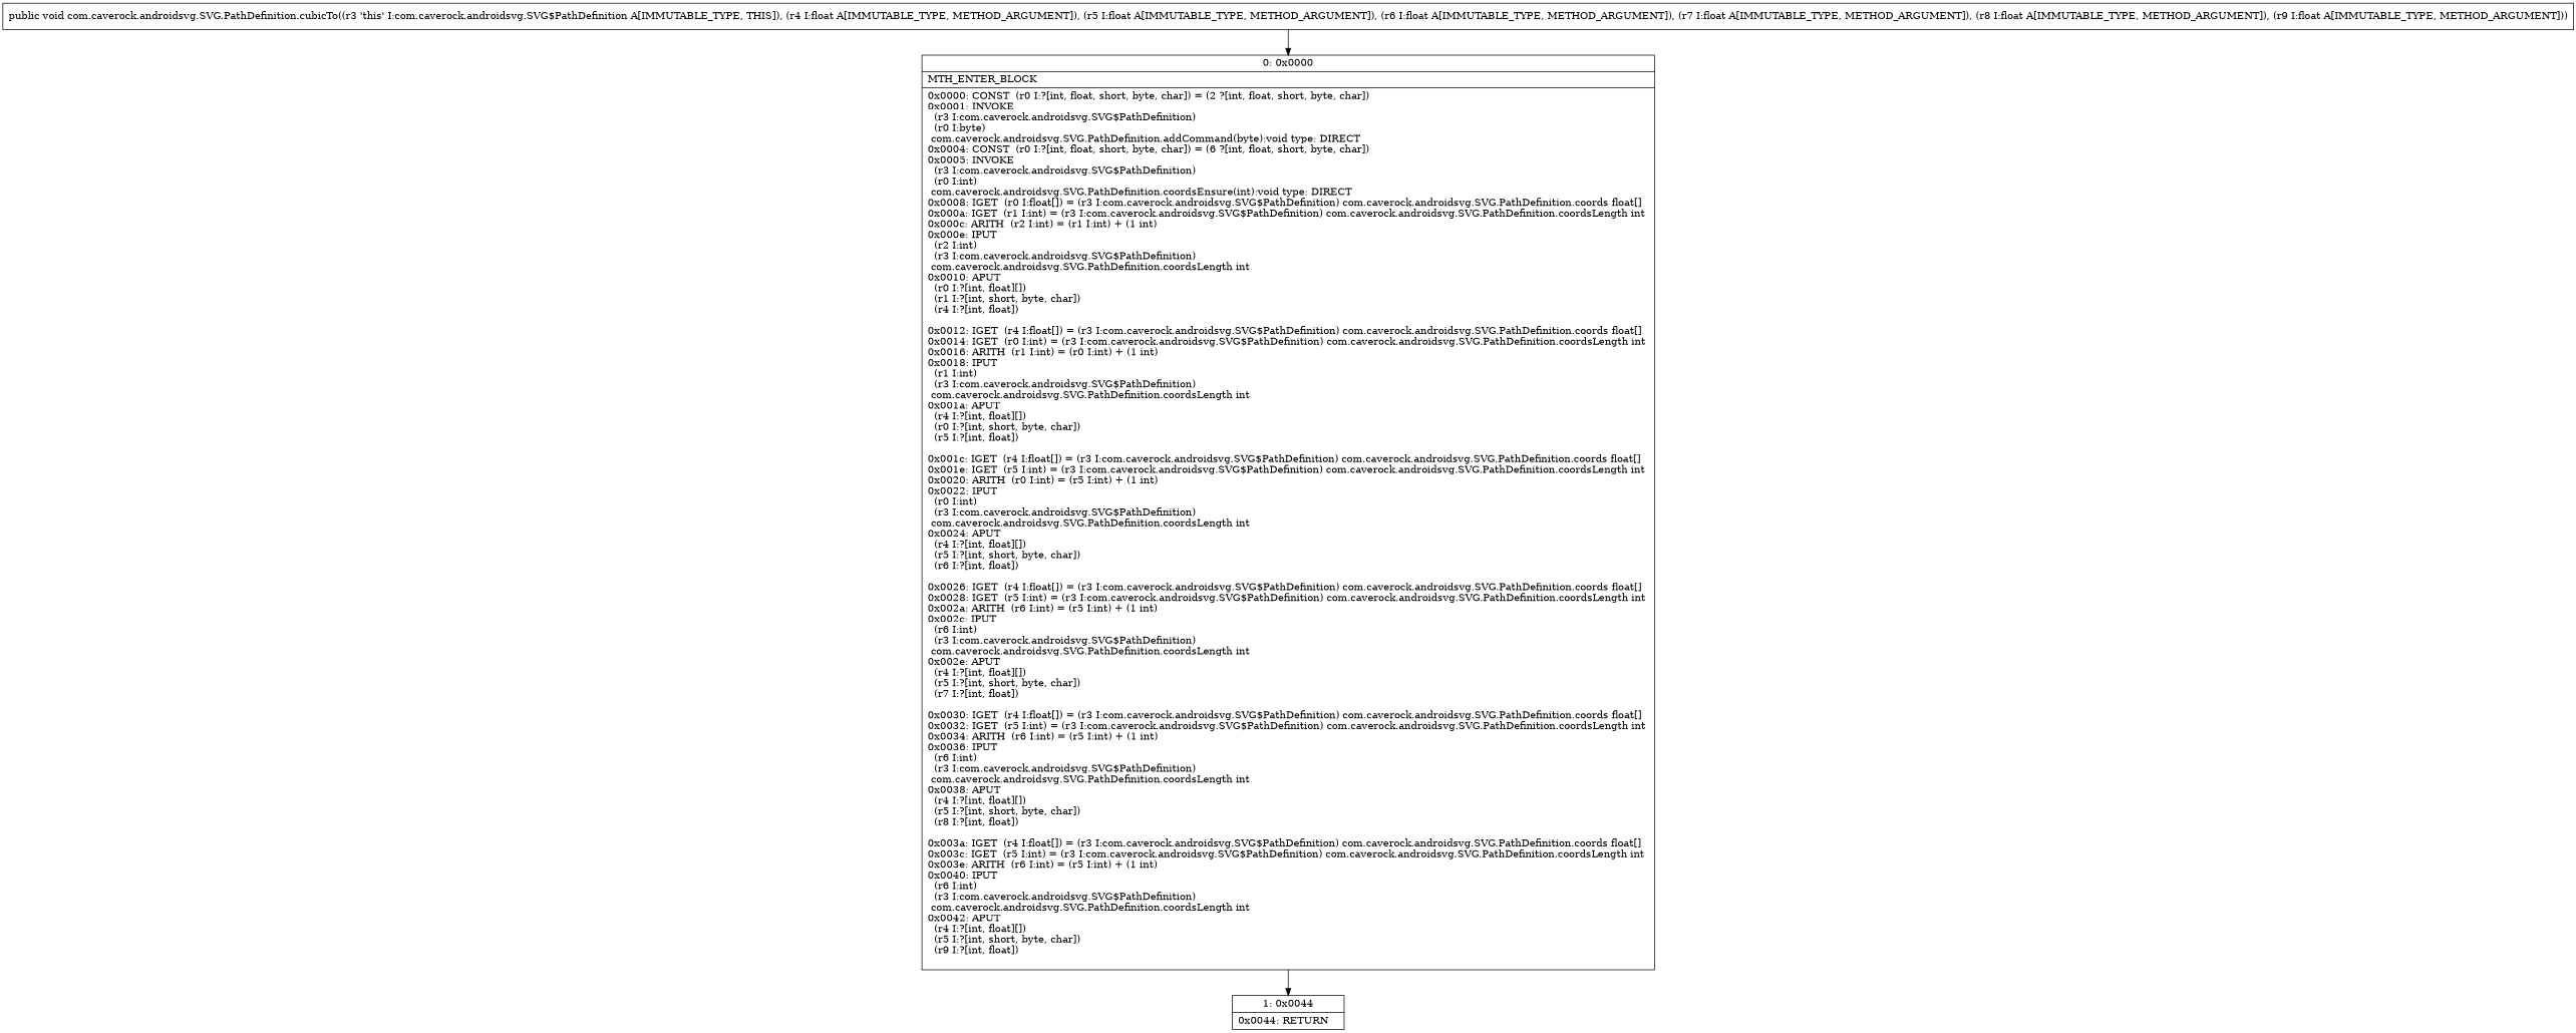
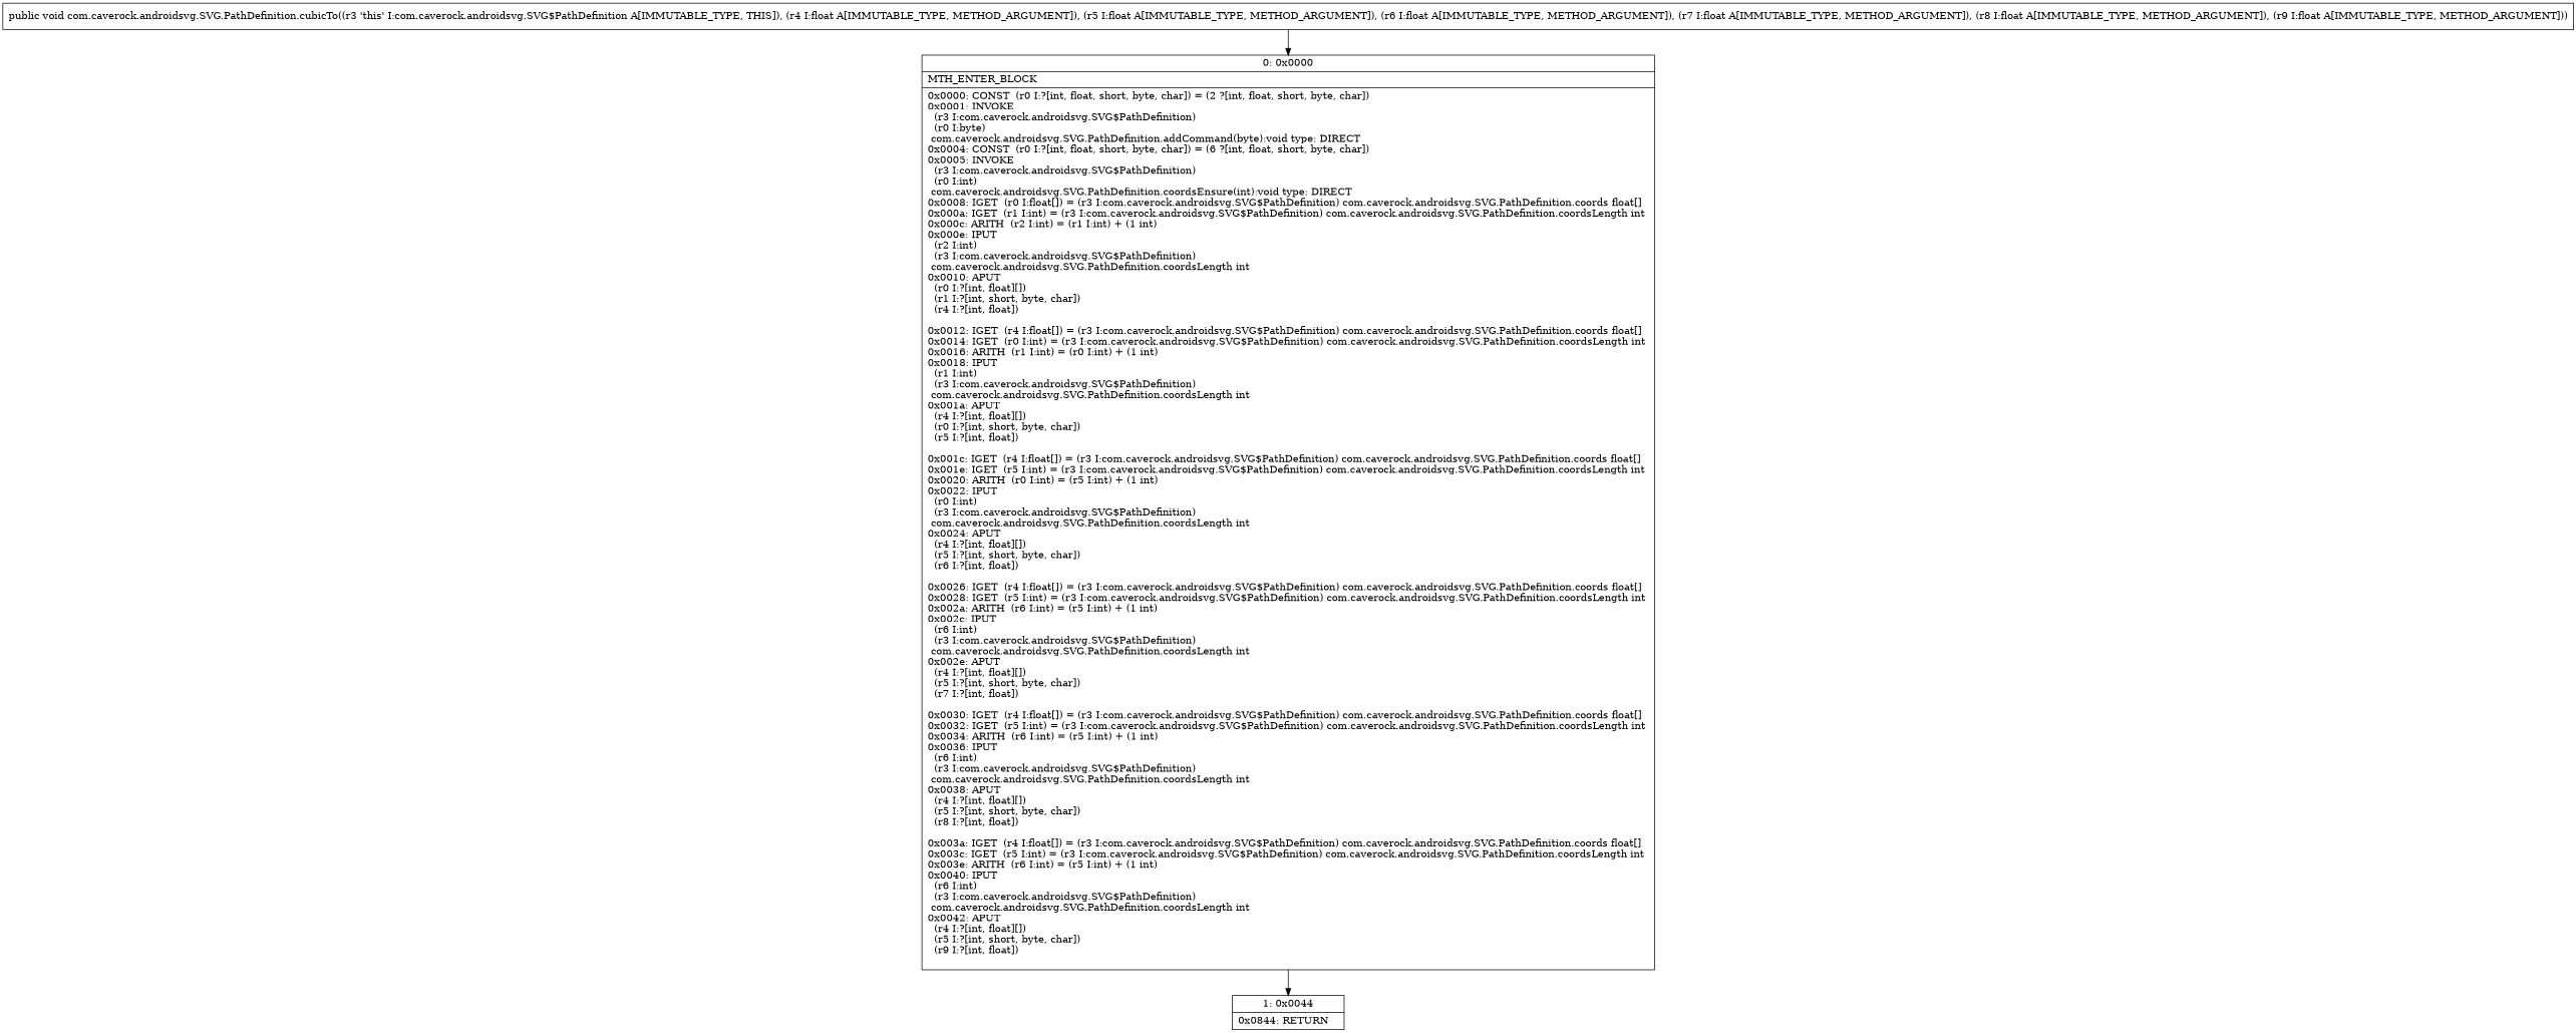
  digraph {
    node [shape=record]
    n1 [label="{0\:\ 0x0000|MTH_ENTER_BLOCK\l|0x0000: CONST  (r0 I:?[int, float, short, byte, char]) = (2 ?[int, float, short, byte, char]) \l0x0001: INVOKE  \l  (r3 I:com.caverock.androidsvg.SVG$PathDefinition)\l  (r0 I:byte)\l com.caverock.androidsvg.SVG.PathDefinition.addCommand(byte):void type: DIRECT \l0x0004: CONST  (r0 I:?[int, float, short, byte, char]) = (6 ?[int, float, short, byte, char]) \l0x0005: INVOKE  \l  (r3 I:com.caverock.androidsvg.SVG$PathDefinition)\l  (r0 I:int)\l com.caverock.androidsvg.SVG.PathDefinition.coordsEnsure(int):void type: DIRECT \l0x0008: IGET  (r0 I:float[]) = (r3 I:com.caverock.androidsvg.SVG$PathDefinition) com.caverock.androidsvg.SVG.PathDefinition.coords float[] \l0x000a: IGET  (r1 I:int) = (r3 I:com.caverock.androidsvg.SVG$PathDefinition) com.caverock.androidsvg.SVG.PathDefinition.coordsLength int \l0x000c: ARITH  (r2 I:int) = (r1 I:int) + (1 int) \l0x000e: IPUT  \l  (r2 I:int)\l  (r3 I:com.caverock.androidsvg.SVG$PathDefinition)\l com.caverock.androidsvg.SVG.PathDefinition.coordsLength int \l0x0010: APUT  \l  (r0 I:?[int, float][])\l  (r1 I:?[int, short, byte, char])\l  (r4 I:?[int, float])\l \l0x0012: IGET  (r4 I:float[]) = (r3 I:com.caverock.androidsvg.SVG$PathDefinition) com.caverock.androidsvg.SVG.PathDefinition.coords float[] \l0x0014: IGET  (r0 I:int) = (r3 I:com.caverock.androidsvg.SVG$PathDefinition) com.caverock.androidsvg.SVG.PathDefinition.coordsLength int \l0x0016: ARITH  (r1 I:int) = (r0 I:int) + (1 int) \l0x0018: IPUT  \l  (r1 I:int)\l  (r3 I:com.caverock.androidsvg.SVG$PathDefinition)\l com.caverock.androidsvg.SVG.PathDefinition.coordsLength int \l0x001a: APUT  \l  (r4 I:?[int, float][])\l  (r0 I:?[int, short, byte, char])\l  (r5 I:?[int, float])\l \l0x001c: IGET  (r4 I:float[]) = (r3 I:com.caverock.androidsvg.SVG$PathDefinition) com.caverock.androidsvg.SVG.PathDefinition.coords float[] \l0x001e: IGET  (r5 I:int) = (r3 I:com.caverock.androidsvg.SVG$PathDefinition) com.caverock.androidsvg.SVG.PathDefinition.coordsLength int \l0x0020: ARITH  (r0 I:int) = (r5 I:int) + (1 int) \l0x0022: IPUT  \l  (r0 I:int)\l  (r3 I:com.caverock.androidsvg.SVG$PathDefinition)\l com.caverock.androidsvg.SVG.PathDefinition.coordsLength int \l0x0024: APUT  \l  (r4 I:?[int, float][])\l  (r5 I:?[int, short, byte, char])\l  (r6 I:?[int, float])\l \l0x0026: IGET  (r4 I:float[]) = (r3 I:com.caverock.androidsvg.SVG$PathDefinition) com.caverock.androidsvg.SVG.PathDefinition.coords float[] \l0x0028: IGET  (r5 I:int) = (r3 I:com.caverock.androidsvg.SVG$PathDefinition) com.caverock.androidsvg.SVG.PathDefinition.coordsLength int \l0x002a: ARITH  (r6 I:int) = (r5 I:int) + (1 int) \l0x002c: IPUT  \l  (r6 I:int)\l  (r3 I:com.caverock.androidsvg.SVG$PathDefinition)\l com.caverock.androidsvg.SVG.PathDefinition.coordsLength int \l0x002e: APUT  \l  (r4 I:?[int, float][])\l  (r5 I:?[int, short, byte, char])\l  (r7 I:?[int, float])\l \l0x0030: IGET  (r4 I:float[]) = (r3 I:com.caverock.androidsvg.SVG$PathDefinition) com.caverock.androidsvg.SVG.PathDefinition.coords float[] \l0x0032: IGET  (r5 I:int) = (r3 I:com.caverock.androidsvg.SVG$PathDefinition) com.caverock.androidsvg.SVG.PathDefinition.coordsLength int \l0x0034: ARITH  (r6 I:int) = (r5 I:int) + (1 int) \l0x0036: IPUT  \l  (r6 I:int)\l  (r3 I:com.caverock.androidsvg.SVG$PathDefinition)\l com.caverock.androidsvg.SVG.PathDefinition.coordsLength int \l0x0038: APUT  \l  (r4 I:?[int, float][])\l  (r5 I:?[int, short, byte, char])\l  (r8 I:?[int, float])\l \l0x003a: IGET  (r4 I:float[]) = (r3 I:com.caverock.androidsvg.SVG$PathDefinition) com.caverock.androidsvg.SVG.PathDefinition.coords float[] \l0x003c: IGET  (r5 I:int) = (r3 I:com.caverock.androidsvg.SVG$PathDefinition) com.caverock.androidsvg.SVG.PathDefinition.coordsLength int \l0x003e: ARITH  (r6 I:int) = (r5 I:int) + (1 int) \l0x0040: IPUT  \l  (r6 I:int)\l  (r3 I:com.caverock.androidsvg.SVG$PathDefinition)\l com.caverock.androidsvg.SVG.PathDefinition.coordsLength int \l0x0042: APUT  \l  (r4 I:?[int, float][])\l  (r5 I:?[int, short, byte, char])\l  (r9 I:?[int, float])\l \l}"]
-   n2 [label="{1\:\ 0x0044|0x0044: RETURN   \l}"]
+   n2 [label="{1\:\ 0x0044|0x0844: RETURN   \l}"]
    n3 [label="{public void com.caverock.androidsvg.SVG.PathDefinition.cubicTo((r3 'this' I:com.caverock.androidsvg.SVG$PathDefinition A[IMMUTABLE_TYPE, THIS]), (r4 I:float A[IMMUTABLE_TYPE, METHOD_ARGUMENT]), (r5 I:float A[IMMUTABLE_TYPE, METHOD_ARGUMENT]), (r6 I:float A[IMMUTABLE_TYPE, METHOD_ARGUMENT]), (r7 I:float A[IMMUTABLE_TYPE, METHOD_ARGUMENT]), (r8 I:float A[IMMUTABLE_TYPE, METHOD_ARGUMENT]), (r9 I:float A[IMMUTABLE_TYPE, METHOD_ARGUMENT])) }"]
    n1 -> n2
    n3 -> n1
  }
